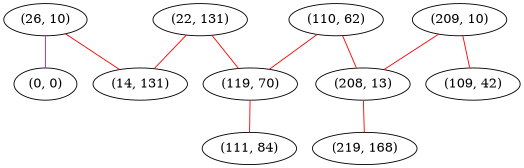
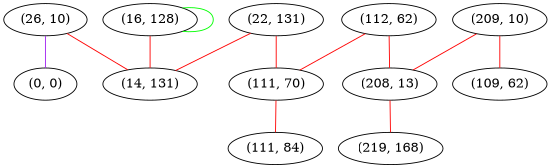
  graph {
    edge [color=red weight=1]
    n1 [label="(26, 10)"]
    "(0, 0)"
    "(14, 131)"
    "(22, 131)"
-   "(111, 70)" [label="(119, 70)"]
+   "(111, 70)"
    n6 [label="(111, 84)"]
    "(209, 10)"
    "(208, 13)"
-   "(109, 42)"
+   "(109, 42)" [label="(109, 62)"]
    "(219, 168)"
-   "(112, 62)" [label="(110, 62)"]
+   "(112, 62)"
+   "(16, 128)"
    n1 -- "(0, 0)" [color=purple weight=4]
    n1 -- "(14, 131)"
    "(22, 131)" -- "(14, 131)"
    "(22, 131)" -- "(111, 70)"
    "(111, 70)" -- n6
    "(209, 10)" -- "(208, 13)"
    "(209, 10)" -- "(109, 42)"
    "(208, 13)" -- "(219, 168)"
    "(112, 62)" -- "(111, 70)"
    "(112, 62)" -- "(208, 13)"
+   "(16, 128)" -- "(14, 131)"
+   "(16, 128)" -- "(16, 128)" [color=green weight=2]
  }
